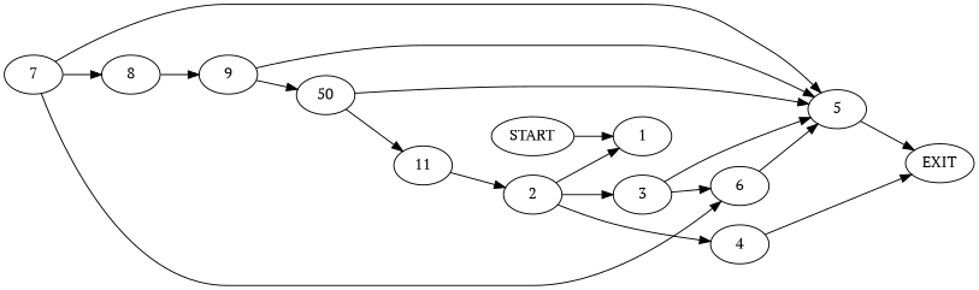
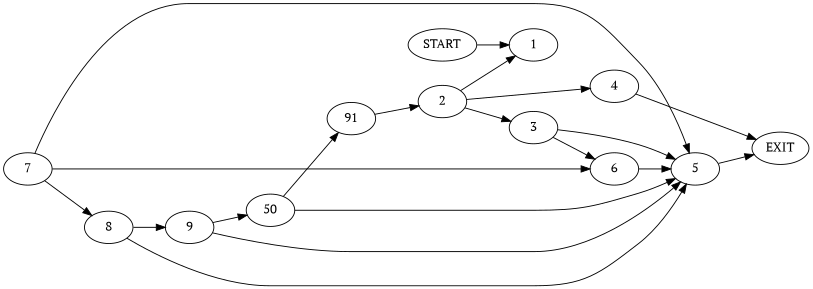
  digraph {
    fontname="PT Serif"
    rankdir=LR
    node [fontname="PT Serif"]
    edge [fontname="PT Serif"]
    n1 [label=START]
    1
    n3 [label=EXIT]
    2
    3
    4
    5
    6
    7
    8
    9
    n12 [label=50]
-   11
+   11 [label=91]
    n1 -> 1
    2 -> 1
    2 -> 3
    2 -> 4
    3 -> 5
    3 -> 6
    4 -> n3
    5 -> n3
    6 -> 5
    7 -> 5
    7 -> 6
    7 -> 8
+   8 -> 5
    8 -> 9
    9 -> 5
    9 -> n12
    n12 -> 5
    n12 -> 11
    11 -> 2
  }
